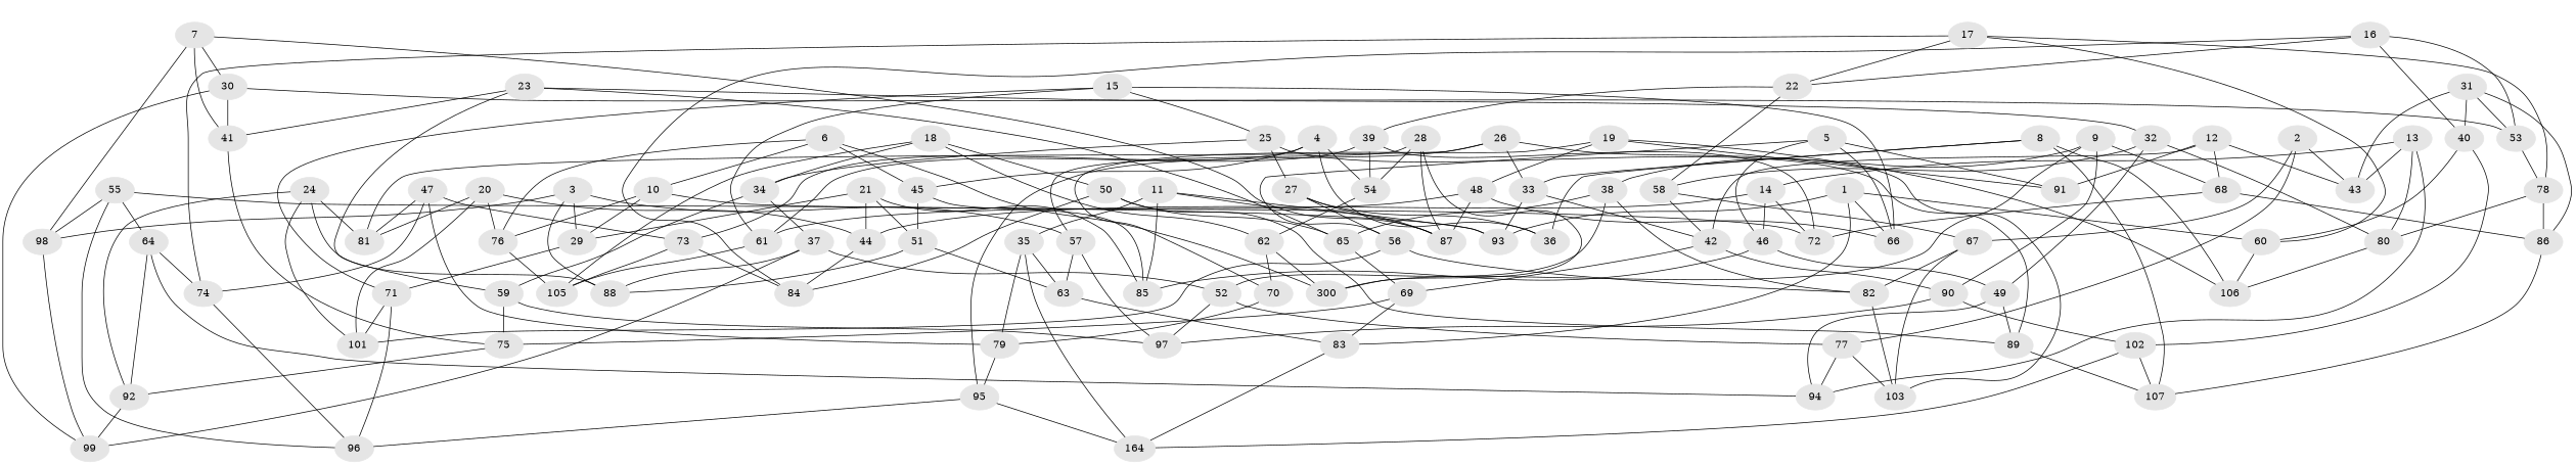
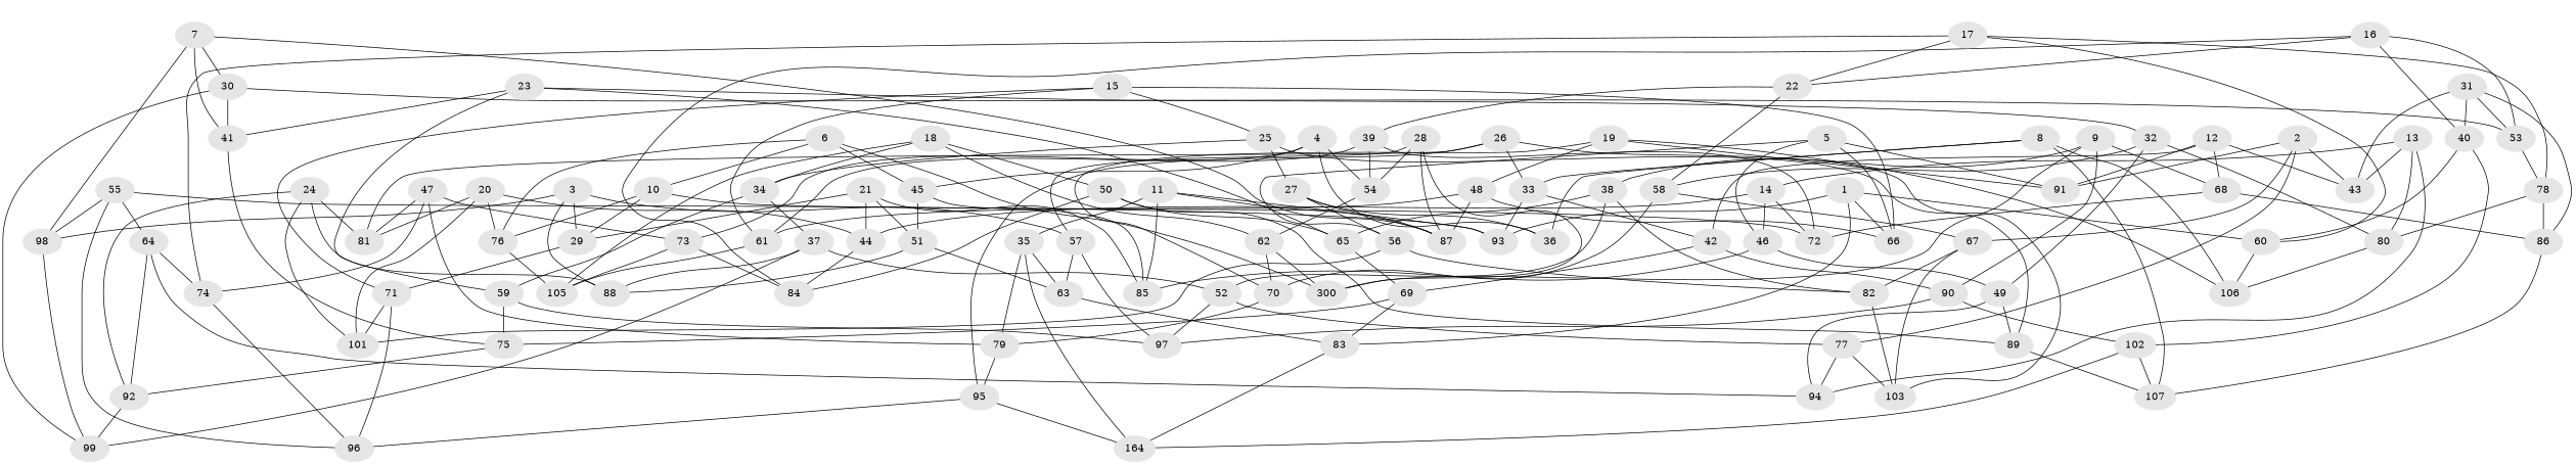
  graph {
    node [color=gray90 style=filled]
    1
    60
    66
    83
    93
    106
    n7 [label=164]
    2
    43
    67
    77
    91
    103
    82
    94
    3
    29
    57
    88
    98
    71
    63
    97
    99
    4
    36
    45
    54
    73
    85
    51
    62
    84
    105
    5
    46
    56
    49
    101
    6
    10
    76
    n43 [label=300]
    72
    7
    30
    41
    87
    32
    75
    8
    33
    107
    42
    9
    38
    68
    90
    65
    52
    86
    102
    11
    35
    79
    12
    69
    13
    14
    80
    44
    15
    25
    61
    34
    27
    89
    96
    16
    22
    40
    53
    39
    58
    78
    17
    74
    18
    50
    59
    37
    70
    19
    48
    20
    81
    21
    23
    24
    92
    26
    95
    28
    31
    47
    55
    64
    1 -- 60
    1 -- 66
    1 -- 83
    1 -- 93
    60 -- 106
    83 -- n7
    2 -- 43
    2 -- 67
    2 -- 77
+   2 -- 91
    67 -- 103
    67 -- 82
    77 -- 103
    77 -- 94
    82 -- 103
    3 -- 29
    3 -- 57
    3 -- 88
    3 -- 98
    29 -- 71
    57 -- 63
    57 -- 97
    98 -- 99
    71 -- 101
    71 -- 96
    63 -- 83
    4 -- 36
    4 -- 45
    4 -- 54
    4 -- 73
    45 -- 85
    45 -- 51
    54 -- 62
    73 -- 84
    73 -- 105
    51 -- 88
    51 -- 63
    62 -- n43
    62 -- 70
    5 -- 66
    5 -- 91
    5 -- 46
    5 -- 56
    46 -- 85
    46 -- 49
    56 -- 82
    56 -- 101
    49 -- 94
    49 -- 89
    6 -- 45
    6 -- 10
    6 -- 76
    6 -- n43
    10 -- 29
    10 -- 76
    10 -- 72
    76 -- 105
    7 -- 98
    7 -- 30
    7 -- 41
    7 -- 87
    30 -- 99
    30 -- 41
    30 -- 32
    41 -- 75
    32 -- 49
    32 -- 80
    32 -- 58
    75 -- 92
    8 -- 106
    8 -- 36
    8 -- 33
    8 -- 107
    33 -- 93
    33 -- 42
    42 -- 90
    42 -- 69
    9 -- n43
    9 -- 38
    9 -- 68
    9 -- 90
    38 -- 82
    38 -- 65
    38 -- 52
    68 -- 72
    68 -- 86
    90 -- 97
    90 -- 102
    65 -- 69
    52 -- 77
    52 -- 97
    86 -- 107
    102 -- n7
    102 -- 107
    11 -- 93
    11 -- 85
    11 -- 87
    11 -- 35
    35 -- n7
    35 -- 63
    35 -- 79
    79 -- 95
    12 -- 43
    12 -- 91
    12 -- 42
    12 -- 68
    69 -- 83
    69 -- 75
    13 -- 43
    13 -- 94
    13 -- 14
    13 -- 80
    14 -- 46
    14 -- 72
    14 -- 44
    80 -- 106
    44 -- 84
    15 -- 66
    15 -- 71
    15 -- 25
    15 -- 61
    25 -- 34
    25 -- 27
    25 -- 89
    61 -- 105
    34 -- 59
    34 -- 37
    27 -- 36
    27 -- 56
    27 -- 87
    89 -- 107
    16 -- 84
    16 -- 22
    16 -- 40
    16 -- 53
    22 -- 39
    22 -- 58
    40 -- 60
    40 -- 102
    53 -- 78
    39 -- 54
    39 -- 72
    39 -- 61
    58 -- 67
-   58 -- 42
+   58 -- 70
    78 -- 86
    78 -- 80
    17 -- 60
    17 -- 22
    17 -- 78
    17 -- 74
    74 -- 96
    18 -- 62
    18 -- 105
    18 -- 34
    18 -- 50
    50 -- 84
    50 -- 65
    50 -- 89
    59 -- 97
    59 -- 75
    37 -- 88
    37 -- 99
    37 -- 52
    70 -- 79
    19 -- 106
    19 -- 91
    19 -- 70
    19 -- 48
    48 -- 66
    48 -- 87
    48 -- 61
    20 -- 101
    20 -- 76
    20 -- 44
    20 -- 81
    21 -- 29
    21 -- 85
    21 -- 51
    21 -- 44
    23 -- 41
    23 -- 65
    23 -- 53
    23 -- 59
    24 -- 88
    24 -- 101
    24 -- 81
    24 -- 92
    92 -- 99
    26 -- 103
    26 -- 33
    26 -- 81
    26 -- 95
    95 -- n7
    95 -- 96
    28 -- 57
    28 -- 54
    28 -- n43
    28 -- 87
    31 -- 43
    31 -- 86
    31 -- 40
    31 -- 53
    47 -- 73
    47 -- 79
    47 -- 74
    47 -- 81
    55 -- 93
    55 -- 98
    55 -- 96
    55 -- 64
    64 -- 94
    64 -- 74
    64 -- 92
  }
